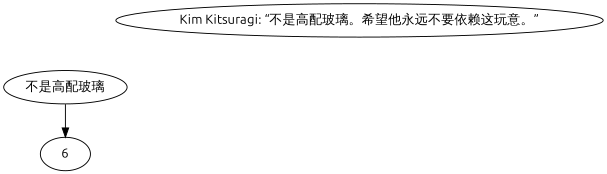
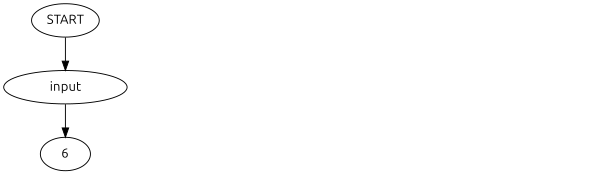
  digraph {
    fontname=Ubuntu
    node [fontname=Ubuntu]
    edge [fontname=Ubuntu]
-   n2 [label="不是高配玻璃"]
+   n1 [label=START]
+   n2 [label=input]
    n3 [label=6]
-   n4 [label="Kim Kitsuragi: “不是高配玻璃。希望他永远不要依赖这玩意。”"]
+   n1 -> n2
    n2 -> n3
  }
